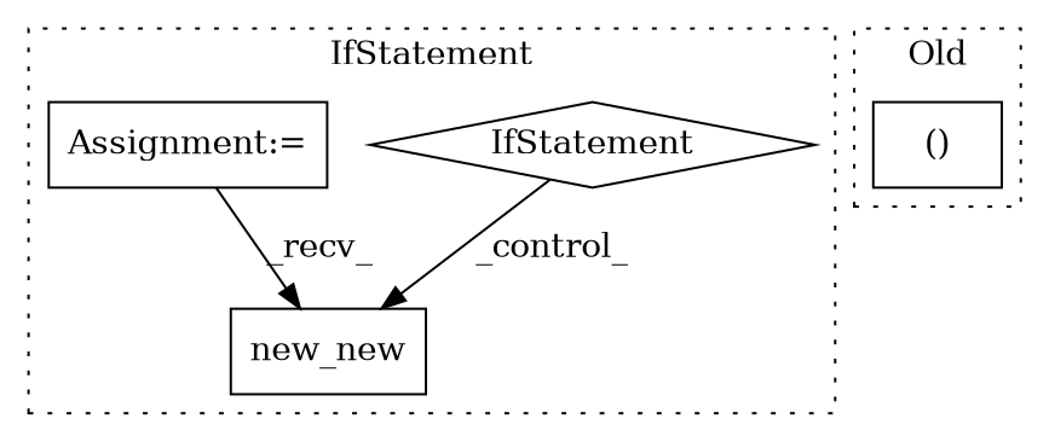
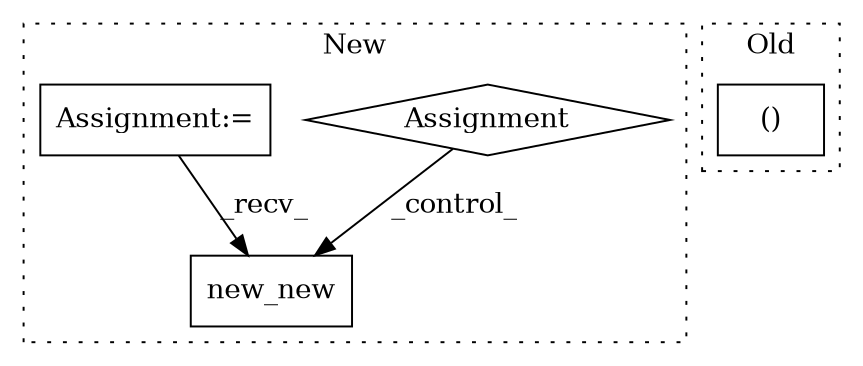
  digraph {
    node [shape=box]
    n1 [a=32 l="10,1" label=new_new s="2589,2615"]
-   n2 [a=25 l="4,2" label=IfStatement s="1942,1998" shape=diamond]
+   n2 [a=25 l="4,2" label=Assignment s="1942,1998" shape=diamond]
    n3 [a=7 l=17 label="Assignment:=" s=1807]
    n4 [a=106 l=52 label="()" s=2770]
    subgraph cluster_1 {
-     label=IfStatement
+     label=New
      style=dotted
      n1
      n2
      n3
    }
    subgraph cluster_2 {
      label=Old
      style=dotted
      n4
    }
    n2 -> n1 [label=_control_]
    n3 -> n1 [label=_recv_]
  }
